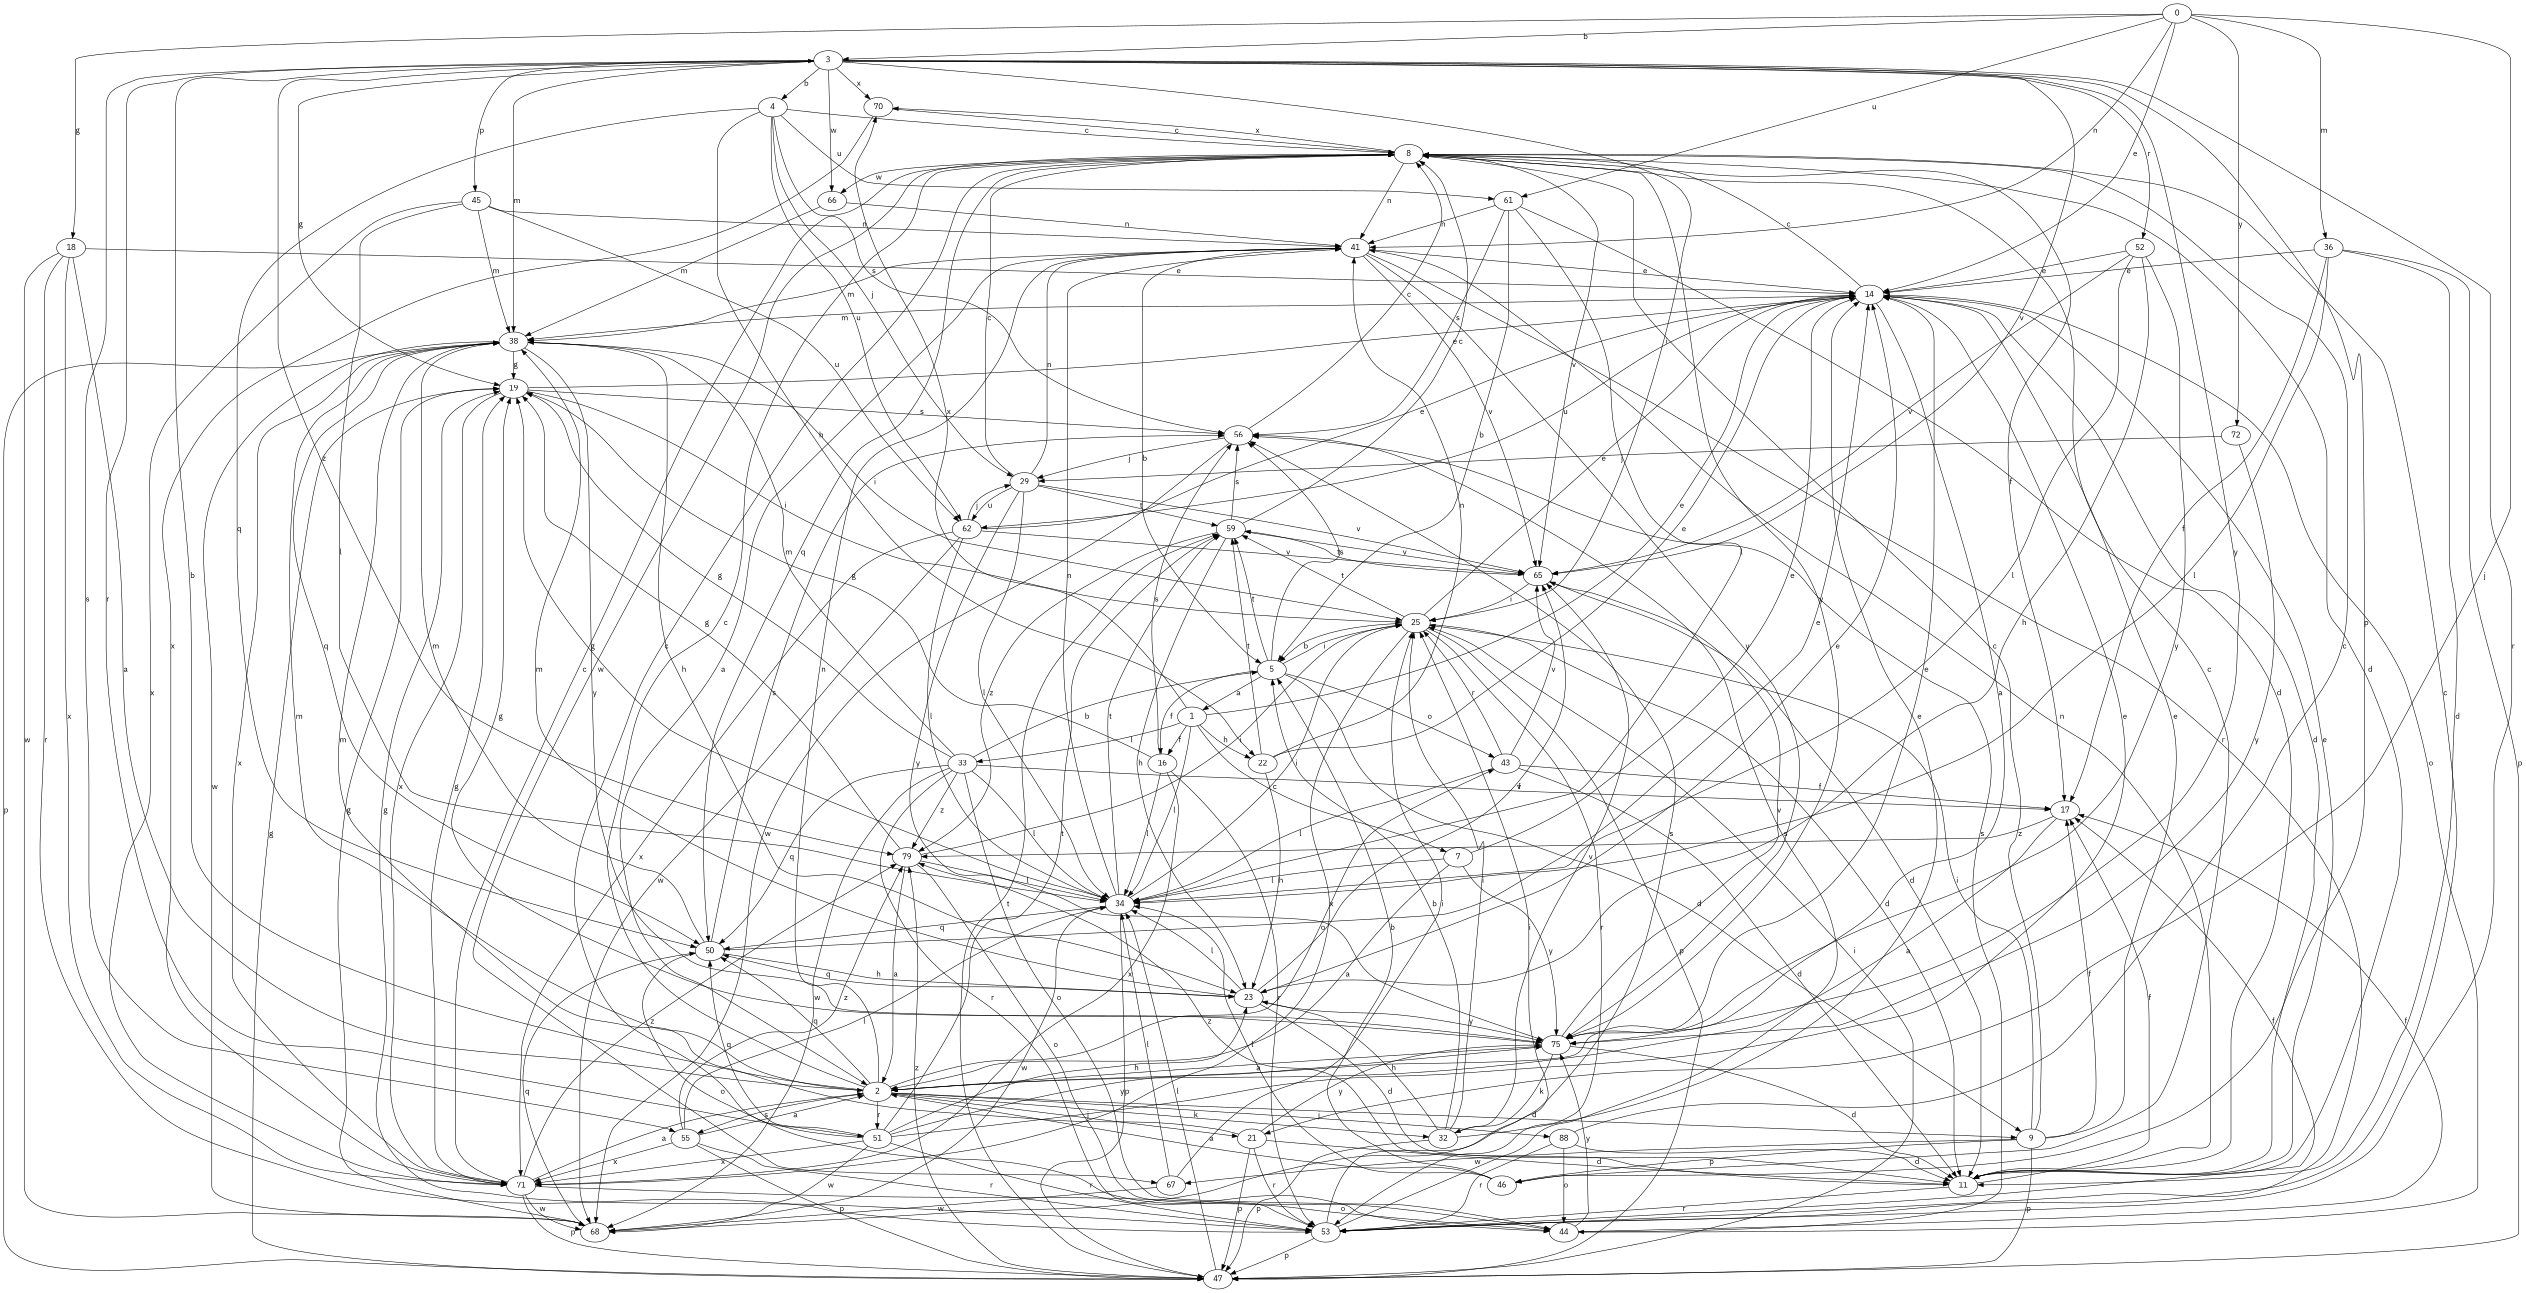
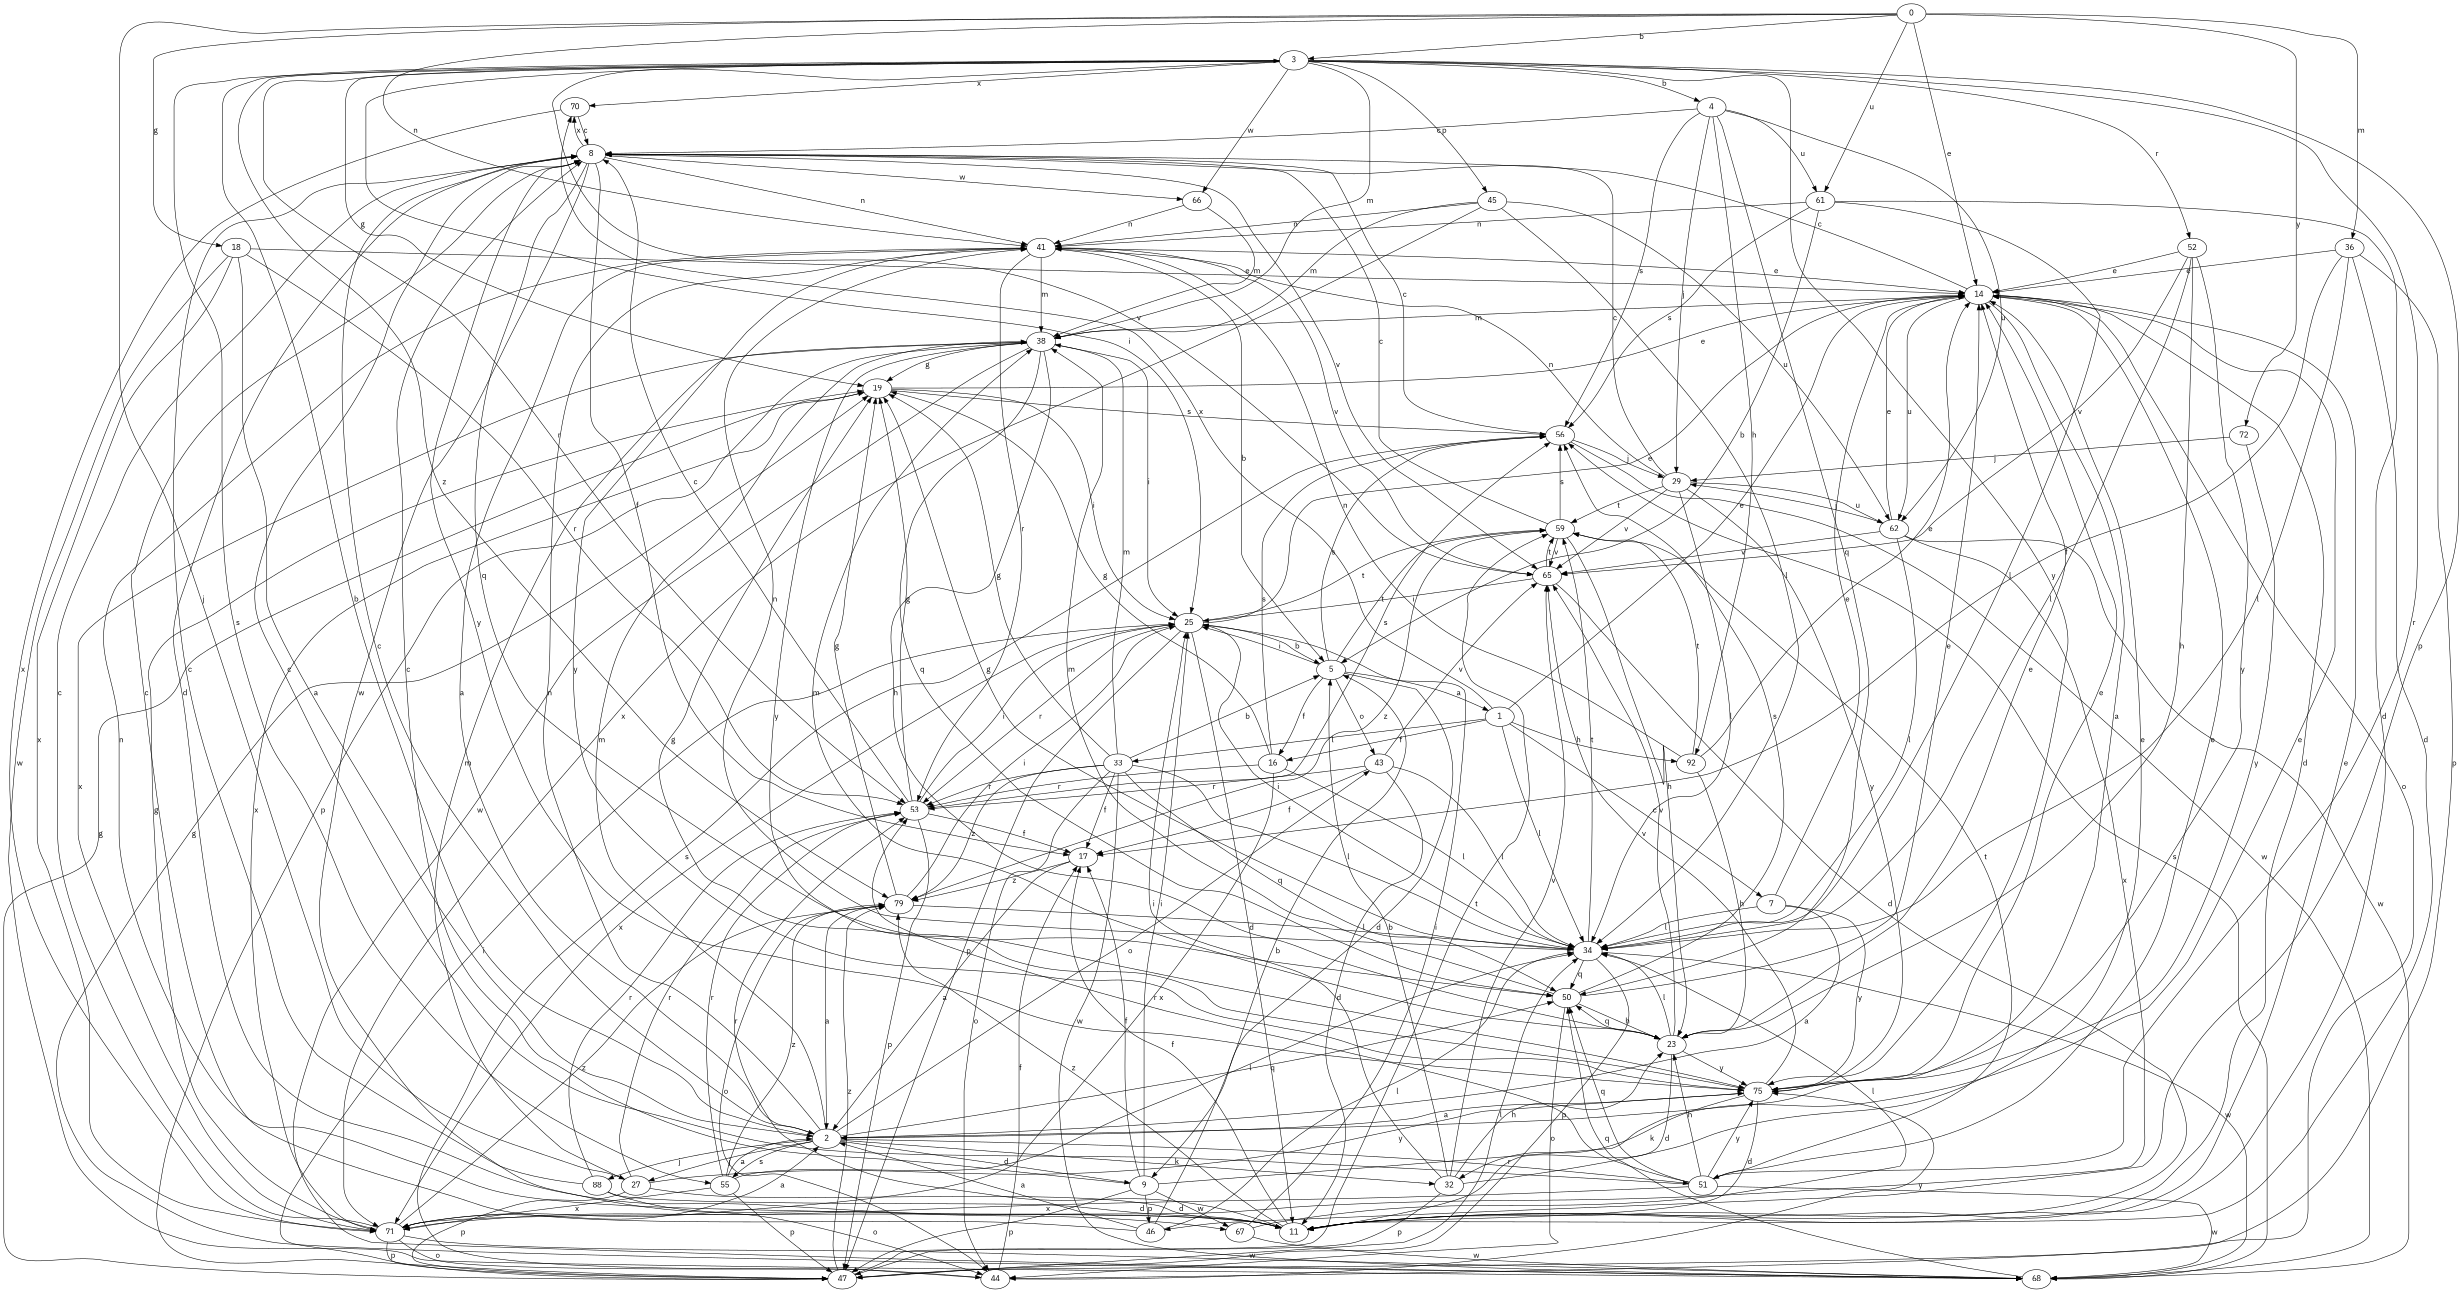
  strict digraph {
    fontname="IBM Plex Sans"
    node [fontname="IBM Plex Sans"]
    edge [fontname="IBM Plex Sans"]
    0
    3
    14
    18
-   27 [label=21]
+   27
    36
    41
    61
    72
    70
    38
    51
    55
    4
    19
    25
    45
    46
    52
    53
    65
    66
    75
    79
    2
    8
    62
    11
    44
    71
    68
    47
    34
    17
    5
    56
    29
    1
    7
    16
-   22
+   22 [label=92]
    33
    59
    23
    50
    9
    n47 [label=88]
    32
    43
    67
    0 -> 3 [label=b]
    0 -> 14 [label=e]
    0 -> 18 [label=g]
    0 -> 27 [label=j]
    0 -> 36 [label=m]
    0 -> 41 [label=n]
    0 -> 61 [label=u]
    0 -> 72 [label=y]
    3 -> 70 [label=x]
    3 -> 38 [label=m]
    3 -> 51 [label=r]
    3 -> 55 [label=s]
    3 -> 4 [label=b]
    3 -> 19 [label=g]
    3 -> 25 [label=i]
    3 -> 45 [label=p]
    3 -> 46 [label=p]
    3 -> 52 [label=r]
    3 -> 53 [label=r]
    3 -> 65 [label=v]
    3 -> 66 [label=w]
    3 -> 75 [label=y]
    3 -> 79 [label=z]
    14 -> 38 [label=m]
    14 -> 2 [label=a]
    14 -> 8 [label=c]
    14 -> 62 [label=u]
    14 -> 11 [label=d]
    14 -> 44 [label=o]
    18 -> 14 [label=e]
    18 -> 53 [label=r]
    18 -> 2 [label=a]
    18 -> 71 [label=x]
    18 -> 68 [label=w]
    27 -> 38 [label=m]
    27 -> 53 [label=r]
    27 -> 75 [label=y]
    27 -> 11 [label=d]
    27 -> 47 [label=p]
    36 -> 14 [label=e]
    36 -> 11 [label=d]
    36 -> 47 [label=p]
    36 -> 34 [label=l]
    36 -> 17 [label=f]
    41 -> 14 [label=e]
    41 -> 38 [label=m]
    41 -> 53 [label=r]
    41 -> 65 [label=v]
    41 -> 75 [label=y]
    41 -> 2 [label=a]
    41 -> 5 [label=b]
    61 -> 41 [label=n]
    61 -> 11 [label=d]
    61 -> 34 [label=l]
    61 -> 5 [label=b]
    61 -> 56 [label=s]
    72 -> 75 [label=y]
    72 -> 29 [label=j]
    70 -> 8 [label=c]
    70 -> 71 [label=x]
    38 -> 19 [label=g]
    38 -> 25 [label=i]
    38 -> 75 [label=y]
    38 -> 71 [label=x]
    38 -> 68 [label=w]
    38 -> 47 [label=p]
    38 -> 23 [label=h]
    38 -> 50 [label=q]
    51 -> 14 [label=e]
    51 -> 53 [label=r]
    51 -> 75 [label=y]
    51 -> 8 [label=c]
    51 -> 71 [label=x]
    51 -> 68 [label=w]
    51 -> 59 [label=t]
    51 -> 23 [label=h]
    51 -> 50 [label=q]
    55 -> 53 [label=r]
    55 -> 79 [label=z]
    55 -> 2 [label=a]
    55 -> 71 [label=x]
    55 -> 47 [label=p]
    55 -> 34 [label=l]
    4 -> 61 [label=u]
    4 -> 8 [label=c]
    4 -> 62 [label=u]
    4 -> 56 [label=s]
    4 -> 29 [label=j]
    4 -> 22 [label=h]
    4 -> 50 [label=q]
    19 -> 14 [label=e]
    19 -> 25 [label=i]
    19 -> 71 [label=x]
    19 -> 56 [label=s]
    25 -> 14 [label=e]
    25 -> 53 [label=r]
    25 -> 11 [label=d]
    25 -> 71 [label=x]
    25 -> 47 [label=p]
    25 -> 5 [label=b]
    25 -> 59 [label=t]
    45 -> 41 [label=n]
    45 -> 38 [label=m]
    45 -> 62 [label=u]
    45 -> 71 [label=x]
    45 -> 34 [label=l]
    46 -> 2 [label=a]
    46 -> 8 [label=c]
    46 -> 34 [label=l]
    46 -> 5 [label=b]
    52 -> 14 [label=e]
    52 -> 65 [label=v]
    52 -> 75 [label=y]
    52 -> 34 [label=l]
    52 -> 23 [label=h]
    53 -> 19 [label=g]
    53 -> 25 [label=i]
    53 -> 8 [label=c]
    53 -> 47 [label=p]
    53 -> 17 [label=f]
    53 -> 56 [label=s]
    65 -> 25 [label=i]
    65 -> 11 [label=d]
    65 -> 59 [label=t]
    66 -> 41 [label=n]
    66 -> 38 [label=m]
    75 -> 14 [label=e]
    75 -> 19 [label=g]
    75 -> 65 [label=v]
    75 -> 2 [label=a]
    75 -> 11 [label=d]
    75 -> 32 [label=k]
    79 -> 19 [label=g]
    79 -> 25 [label=i]
    79 -> 2 [label=a]
    79 -> 44 [label=o]
    79 -> 34 [label=l]
    2 -> 3 [label=b]
    2 -> 27 [label=j]
    2 -> 41 [label=n]
    2 -> 38 [label=m]
    2 -> 51 [label=r]
    2 -> 55 [label=s]
    2 -> 8 [label=c]
    2 -> 50 [label=q]
    2 -> 9 [label=d]
    2 -> n47 [label=j]
    2 -> 32 [label=k]
    2 -> 43 [label=o]
    8 -> 41 [label=n]
    8 -> 70 [label=x]
    8 -> 65 [label=v]
    8 -> 66 [label=w]
    8 -> 75 [label=y]
    8 -> 11 [label=d]
    8 -> 17 [label=f]
    8 -> 50 [label=q]
    8 -> 67 [label=w]
    62 -> 14 [label=e]
    62 -> 65 [label=v]
    62 -> 71 [label=x]
    62 -> 68 [label=w]
    62 -> 34 [label=l]
    62 -> 29 [label=j]
    11 -> 14 [label=e]
    11 -> 41 [label=n]
    11 -> 53 [label=r]
    11 -> 79 [label=z]
    11 -> 17 [label=f]
    44 -> 75 [label=y]
    44 -> 17 [label=f]
    44 -> 56 [label=s]
    71 -> 19 [label=g]
    71 -> 79 [label=z]
    71 -> 2 [label=a]
    71 -> 8 [label=c]
    71 -> 44 [label=o]
    71 -> 68 [label=w]
    71 -> 47 [label=p]
    68 -> 19 [label=g]
    68 -> 56 [label=s]
    68 -> 50 [label=q]
    47 -> 19 [label=g]
    47 -> 25 [label=i]
    47 -> 79 [label=z]
    47 -> 34 [label=l]
    47 -> 59 [label=t]
    34 -> 41 [label=n]
    34 -> 19 [label=g]
    34 -> 25 [label=i]
    34 -> 68 [label=w]
    34 -> 47 [label=p]
    34 -> 59 [label=t]
    34 -> 50 [label=q]
    17 -> 79 [label=z]
    17 -> 2 [label=a]
    5 -> 25 [label=i]
    5 -> 56 [label=s]
    5 -> 1 [label=a]
    5 -> 16 [label=f]
    5 -> 59 [label=t]
    5 -> 9 [label=d]
    5 -> 43 [label=o]
    56 -> 8 [label=c]
    56 -> 68 [label=w]
    56 -> 29 [label=j]
    29 -> 41 [label=n]
    29 -> 65 [label=v]
    29 -> 75 [label=y]
    29 -> 8 [label=c]
    29 -> 62 [label=u]
    29 -> 34 [label=l]
    29 -> 59 [label=t]
    1 -> 14 [label=e]
    1 -> 70 [label=x]
    1 -> 34 [label=l]
    1 -> 7 [label=c]
    1 -> 16 [label=f]
    1 -> 22 [label=h]
    1 -> 33 [label=l]
    7 -> 14 [label=e]
    7 -> 75 [label=y]
    7 -> 2 [label=a]
    7 -> 34 [label=l]
    16 -> 19 [label=g]
    16 -> 53 [label=r]
    16 -> 71 [label=x]
    16 -> 34 [label=l]
    16 -> 56 [label=s]
    22 -> 14 [label=e]
    22 -> 41 [label=n]
    22 -> 59 [label=t]
    22 -> 23 [label=h]
    33 -> 38 [label=m]
    33 -> 19 [label=g]
    33 -> 53 [label=r]
    33 -> 79 [label=z]
    33 -> 44 [label=o]
    33 -> 68 [label=w]
    33 -> 34 [label=l]
    33 -> 17 [label=f]
    33 -> 5 [label=b]
    33 -> 50 [label=q]
    59 -> 65 [label=v]
    59 -> 79 [label=z]
    59 -> 8 [label=c]
    59 -> 56 [label=s]
    59 -> 23 [label=h]
    23 -> 14 [label=e]
    23 -> 38 [label=m]
    23 -> 65 [label=v]
    23 -> 75 [label=y]
    23 -> 11 [label=d]
    23 -> 34 [label=l]
    23 -> 50 [label=q]
    50 -> 14 [label=e]
    50 -> 38 [label=m]
    50 -> 44 [label=o]
    50 -> 56 [label=s]
    50 -> 23 [label=h]
    9 -> 14 [label=e]
    9 -> 25 [label=i]
    9 -> 46 [label=p]
    9 -> 8 [label=c]
    9 -> 47 [label=p]
    9 -> 17 [label=f]
    9 -> 67 [label=w]
    n47 -> 53 [label=r]
    n47 -> 8 [label=c]
    n47 -> 11 [label=d]
    n47 -> 44 [label=o]
    32 -> 14 [label=e]
    32 -> 25 [label=i]
    32 -> 65 [label=v]
    32 -> 47 [label=p]
    32 -> 5 [label=b]
    32 -> 23 [label=h]
-   43 -> 25 [label=r]
+   43 -> 53 [label=r]
    43 -> 65 [label=v]
    43 -> 11 [label=d]
    43 -> 34 [label=l]
    43 -> 17 [label=f]
    67 -> 25 [label=i]
    67 -> 68 [label=w]
    67 -> 34 [label=l]
  }
